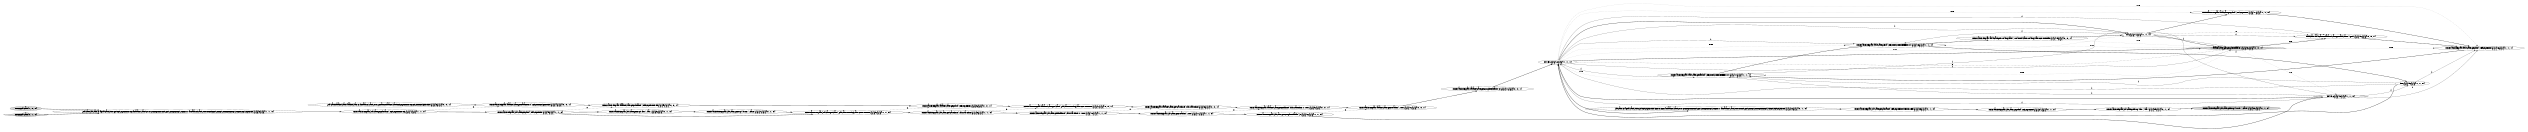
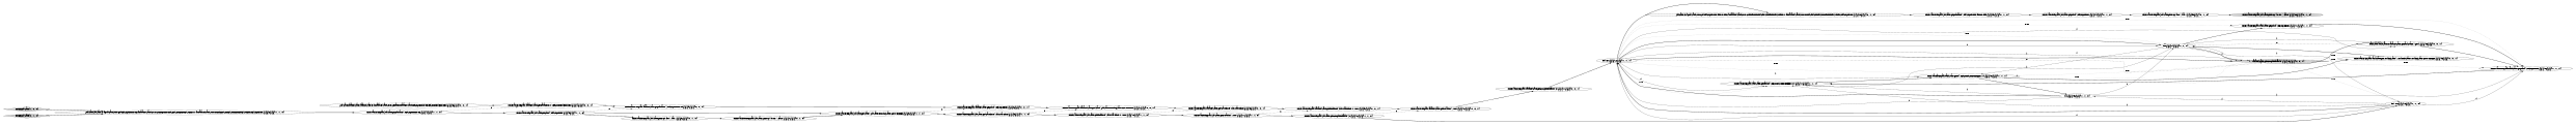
  digraph {
    rankdir=LR
    node [fillcolor=white shape=ellipse style=filled]
    edge [style=bold]
    n1 [label="Assert.assertEquals(jobState.getProp(\"foo\"),\"bar\")@@@6@@@['0', '1', '0']"]
    n2 [label="Assert.assertNotEquals(jobState.getProp(\"lower\"),\"case\")@@@7@@@['0', '1', '0']"]
    n3 [label="Assert.assertEquals(jobState.getState(),JobState.RunningState.COMMITTED)@@@8@@@['1', '1', '0']"]
    n4 [label="Assert.assertEquals(jobState.getStartTime(),this.startTime)@@@9@@@['1', '1', '0']"]
    n5 [label="Assert.assertEquals(datasetState.getJobId(),TEST_JOB_ID)@@@6@@@['0', '0', '1']"]
    n6 [label="Assert.assertEquals(datasetState.getState(),JobState.RunningState.COMMITTED)@@@7@@@['0', '0', '1']"]
    n7 [label="Assert.assertEquals(jobState.getEndTime(),this.startTime + 1000)@@@10@@@['1', '1', '0']"]
    n8 [label="Assert.assertEquals(datasetState.getCompletedTasks(),3)@@@11@@@['0', '0', '1']"]
    n9 [label="int i = 0@@@12@@@['1', '1', '1']"]
    n10 [label="Assert.assertEquals(taskState.getTaskId(),TEST_TASK_ID_PREFIX + i)@@@17@@@['1', '1', '1']"]
    n11 [label="Assert.assertEquals(taskState.getJobId(),TEST_JOB_ID)@@@16@@@['1', '1', '1']"]
    n12 [label="i++@@@14@@@['1', '1', '1']"]
    n13 [label="Assert.assertEquals(taskState.getId(),TEST_TASK_ID_PREFIX + i)@@@18@@@['1', '1', '1']"]
    n14 [label="Assert.assertEquals(taskState.getJobId(),TEST_JOB_ID)@@@17@@@['1', '1', '0']"]
    n15 [fillcolor=lightgray label="i < datasetState.getCompletedTasks()@@@13@@@['0', '0', '1']" shape=diamond]
    n16 [label="TaskState taskState = datasetState.getTaskStates().get(i)@@@15@@@['0', '0', '1']"]
    n17 [label="jobState = dbJobStateStore.get(TEST_JOB_NAME_LOWER,dbDatasetStateStore.CURRENT_DATASET_STATE_FILE_SUFFIX + dbDatasetStateStore.DATASET_STATE_STORE_TABLE_SUFFIX,TEST_JOB_ID)@@@22@@@['0', '1', '0']"]
-   n18 [label="int i = 0@@@13@@@['1', '1', '0']" shape=diamond]
+   n18 [label="int i = 0@@@13@@@['1', '1', '0']"]
    n19 [label="i++@@@15@@@['1', '1', '0']"]
    n20 [label="Assert.assertEquals(datasetState.getStartTime(),this.startTime)@@@8@@@['0', '0', '1']"]
    n21 [label="Assert.assertEquals(jobState.getDuration(),1000)@@@11@@@['1', '1', '0']"]
    n22 [label="JobState.DatasetState datasetState = zkDatasetStateStore.getLatestDatasetState(TEST_JOB_NAME,TEST_DATASET_URN)@@@3@@@['0', '0', '1']"]
    n23 [label="Assert.assertEquals(datasetState.getDatasetUrn(),TEST_DATASET_URN)@@@4@@@['0', '0', '1']"]
    n24 [label="Assert.assertEquals(datasetState.getJobName(),TEST_JOB_NAME)@@@5@@@['0', '0', '1']"]
    n25 [label="Assert.assertEquals(taskState.getWorkingState(),WorkUnitState.WorkingState.COMMITTED)@@@19@@@['0', '0', '1']"]
    n26 [label="Assert.assertEquals(datasetState.getDuration(),1000)@@@10@@@['0', '0', '1']"]
-   n27 [fillcolor=lightgray label="testGetJobState['1', '0', '0']"]
+   n27 [fillcolor=lightgray label="testGetJobState['1', '0', '0']" shape=diamond]
    n28 [label="JobState jobState = dbJobStateStore.get(TEST_JOB_NAME,dbDatasetStateStore.CURRENT_DATASET_STATE_FILE_SUFFIX + dbDatasetStateStore.DATASET_STATE_STORE_TABLE_SUFFIX,TEST_JOB_ID)@@@3@@@['1', '1', '0']"]
    n29 [label="Assert.assertEquals(jobState.getJobName(),TEST_JOB_NAME)@@@4@@@['1', '1', '0']"]
    n30 [fillcolor=lightgray label="Assert.assertEquals(jobState.getProp(\"lower\"),\"case\")@@@26@@@['0', '1', '0']"]
    n31 [label="Assert.assertEquals(jobState.getJobName(),TEST_JOB_NAME_LOWER)@@@23@@@['0', '1', '0']"]
    n32 [label="Assert.assertEquals(jobState.getCompletedTasks(),3)@@@12@@@['1', '1', '0']"]
    n33 [label="Assert.assertEquals(datasetState.getEndTime(),this.startTime + 1000)@@@9@@@['0', '0', '1']"]
    n34 [label="Assert.assertEquals(jobState.getJobId(),TEST_JOB_ID)@@@5@@@['1', '1', '0']"]
    n35 [fillcolor=lightgray label="testGetJobState['0', '1', '0']" shape=diamond]
    n36 [label="Assert.assertEquals(jobState.getProp(\"foo\"),\"bar\")@@@25@@@['0', '1', '0']"]
    n37 [label="Assert.assertEquals(jobState.getJobId(),TEST_JOB_ID)@@@24@@@['0', '1', '0']"]
    n1 -> n2
    n2 -> n3
    n3 -> n4
    n3 -> n5 [label=0 style=dashed]
    n4 -> n6 [label=0 style=dashed]
    n4 -> n7
    n5 -> n6
    n6 -> n20
    n7 -> n20 [label=0 style=dashed]
    n7 -> n21
    n8 -> n9
    n9 -> n10 [label=i style=solid]
    n9 -> n10 [label=true style=dotted]
    n9 -> n11 [label=true style=dotted]
    n9 -> n12 [label=i style=solid]
    n9 -> n12 [label=true style=dotted]
    n9 -> n12
    n9 -> n13 [label=i style=solid]
    n9 -> n13 [label=true style=dotted]
    n9 -> n14 [label=true style=dotted]
    n9 -> n15
    n9 -> n15 [label=0 style=dashed]
    n9 -> n15 [label=i style=solid]
    n9 -> n16 [label=i style=solid]
    n9 -> n17
    n10 -> n13
    n11 -> n10
    n12 -> n10 [label=i style=solid]
    n12 -> n13 [label=i style=solid]
    n12 -> n14
    n12 -> n15 [label=i style=solid]
    n12 -> n15
    n12 -> n16 [label=i style=solid]
    n12 -> n16 [label=0 style=dashed]
    n13 -> n19
    n13 -> n25
    n14 -> n11
    n15 -> n10 [label=true style=dotted]
    n15 -> n11 [label=true style=dotted]
    n15 -> n13 [label=true style=dotted]
    n15 -> n16 [label=true style=dotted]
    n15 -> n16
    n15 -> n18 [label=true style=dotted]
    n15 -> n25 [label=true style=dotted]
    n16 -> n11
    n17 -> n31
    n18 -> n9
    n18 -> n9 [label=i style=solid]
    n18 -> n10 [label=i style=solid]
    n18 -> n11 [label=i style=solid]
    n18 -> n12 [label=i style=solid]
    n18 -> n19 [label=i style=solid]
    n19 -> n9 [label=i style=solid]
    n19 -> n9
    n19 -> n10 [label=i style=solid]
    n19 -> n11 [label=i style=solid]
+   n19 -> n12 [label=i style=solid]
    n20 -> n33
    n21 -> n32
    n21 -> n33 [label=0 style=dashed]
    n22 -> n23
    n23 -> n24
    n24 -> n5
    n25 -> n12
    n26 -> n8
    n27 -> n28
    n28 -> n29
    n29 -> n23 [label=0 style=dashed]
    n29 -> n34
    n31 -> n37
    n32 -> n18
    n32 -> n26 [label=0 style=dashed]
    n33 -> n26
    n34 -> n1
    n34 -> n3
    n34 -> n24 [label=0 style=dashed]
    n35 -> n28
    n36 -> n30
    n37 -> n36
  }
